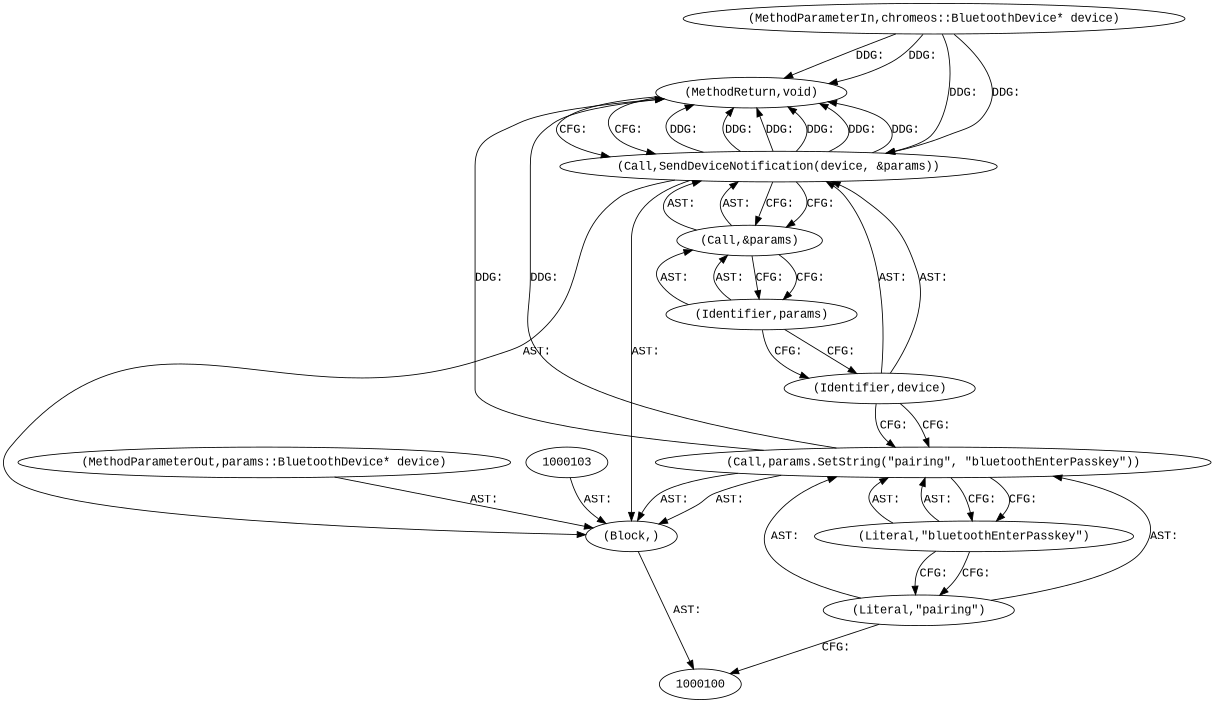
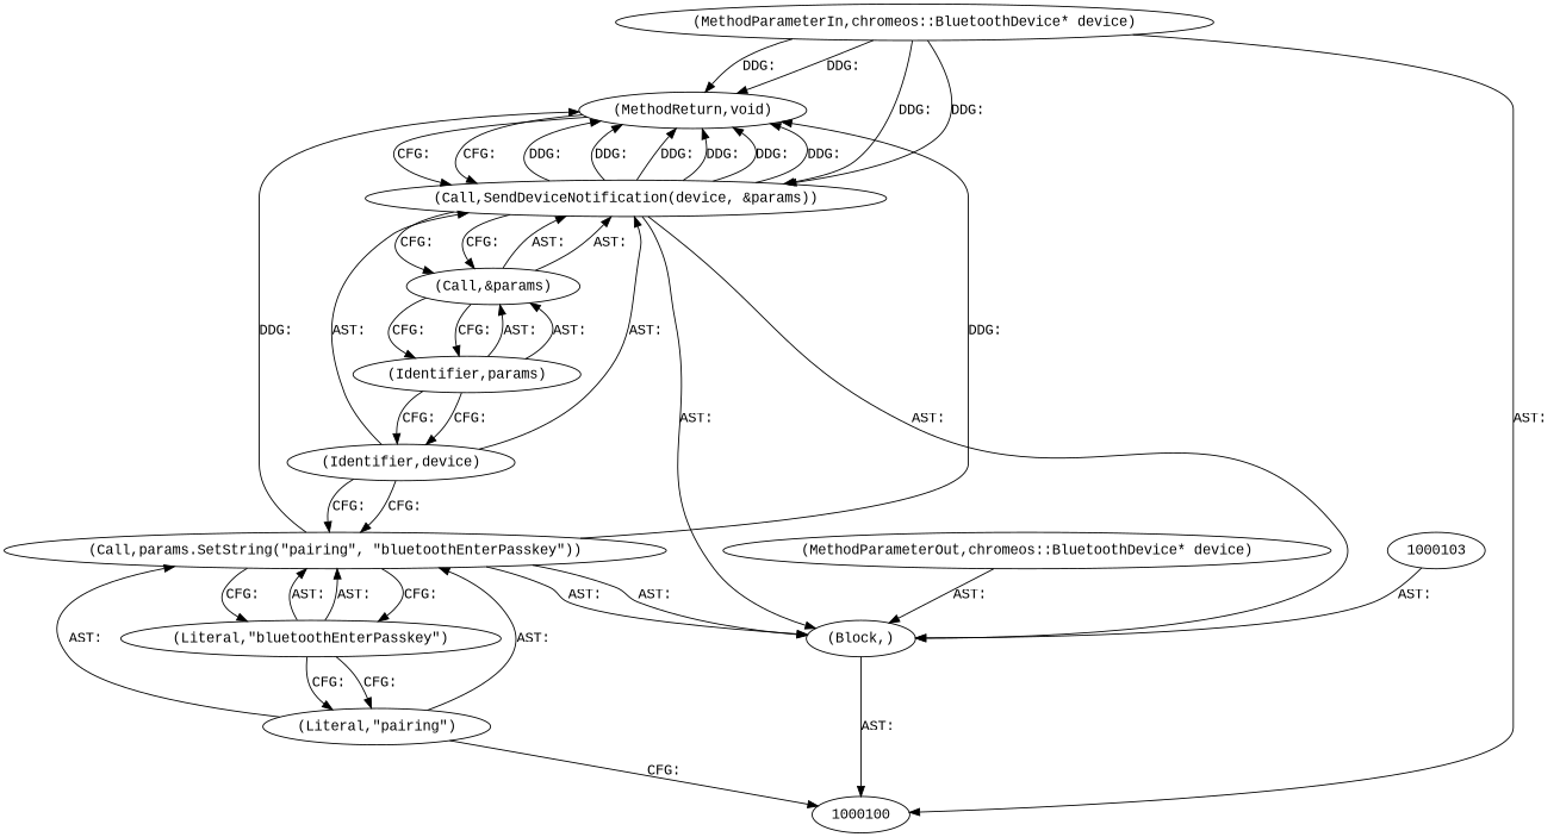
  digraph {
    fontname="Liberation Mono"
    node [fontname="Liberation Mono"]
    edge [fontname="Liberation Mono"]
    n1 [label="(MethodReturn,void)"]
    n2 [label="(Call,SendDeviceNotification(device, &params))"]
    n3 [label="(Block,)"]
    n4 [label="(Call,&params)"]
    1000100
    n6 [label="(MethodParameterIn,chromeos::BluetoothDevice* device)"]
-   n7 [label="(MethodParameterOut,params::BluetoothDevice* device)"]
+   n7 [label="(MethodParameterOut,chromeos::BluetoothDevice* device)"]
    n8 [label="(Literal,\"pairing\")"]
    n9 [label="(Call,params.SetString(\"pairing\", \"bluetoothEnterPasskey\"))"]
    n10 [label="(Literal,\"bluetoothEnterPasskey\")"]
    n11 [label="(Identifier,params)"]
    n12 [label="(Identifier,device)"]
    1000103
    n1 -> n2 [label="CFG: "]
    n1 -> n2 [label="CFG: "]
    n2 -> n1 [label="DDG: "]
    n2 -> n1 [label="DDG: "]
    n2 -> n1 [label="DDG: "]
    n2 -> n1 [label="DDG: "]
    n2 -> n1 [label="DDG: "]
    n2 -> n1 [label="DDG: "]
    n2 -> n3 [label="AST: "]
    n2 -> n3 [label="AST: "]
    n2 -> n4 [label="CFG: "]
    n2 -> n4 [label="CFG: "]
    n3 -> 1000100 [label="AST: "]
    n4 -> n2 [label="AST: "]
    n4 -> n2 [label="AST: "]
    n4 -> n11 [label="CFG: "]
    n4 -> n11 [label="CFG: "]
    n6 -> n1 [label="DDG: "]
    n6 -> n1 [label="DDG: "]
    n6 -> n2 [label="DDG: "]
    n6 -> n2 [label="DDG: "]
+   n6 -> 1000100 [label="AST: "]
    n7 -> n3 [label="AST: "]
    n8 -> 1000100 [label="CFG: "]
    n8 -> n9 [label="AST: "]
    n8 -> n9 [label="AST: "]
    n9 -> n1 [label="DDG: "]
    n9 -> n1 [label="DDG: "]
    n9 -> n3 [label="AST: "]
    n9 -> n3 [label="AST: "]
    n9 -> n10 [label="CFG: "]
    n9 -> n10 [label="CFG: "]
    n10 -> n8 [label="CFG: "]
    n10 -> n8 [label="CFG: "]
    n10 -> n9 [label="AST: "]
    n10 -> n9 [label="AST: "]
    n11 -> n4 [label="AST: "]
    n11 -> n4 [label="AST: "]
    n11 -> n12 [label="CFG: "]
    n11 -> n12 [label="CFG: "]
    n12 -> n2 [label="AST: "]
    n12 -> n2 [label="AST: "]
    n12 -> n9 [label="CFG: "]
    n12 -> n9 [label="CFG: "]
    1000103 -> n3 [label="AST: "]
  }
